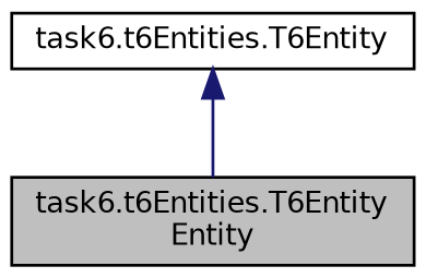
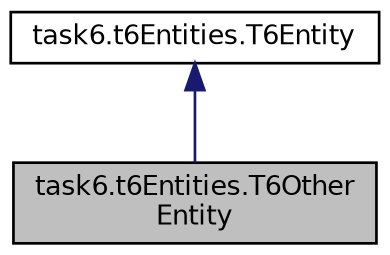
  digraph {
    node [color=black fontname=Helvetica fontsize=10 shape=record style=filled]
-   n1 [fillcolor=grey75 fontcolor=black height=0.2 label="task6.t6Entities.T6Entity\lEntity" width=0.4]
+   n1 [fillcolor=grey75 fontcolor=black height=0.2 label="task6.t6Entities.T6Other\lEntity" width=0.4]
    n2 [fillcolor=white height=0.2 label="task6.t6Entities.T6Entity" width=0.4]
    n2 -> n1 [color=midnightblue dir=back fontname=Helvetica fontsize=10 labelfontname=Helvetica labelfontsize=10 style=solid]
  }
